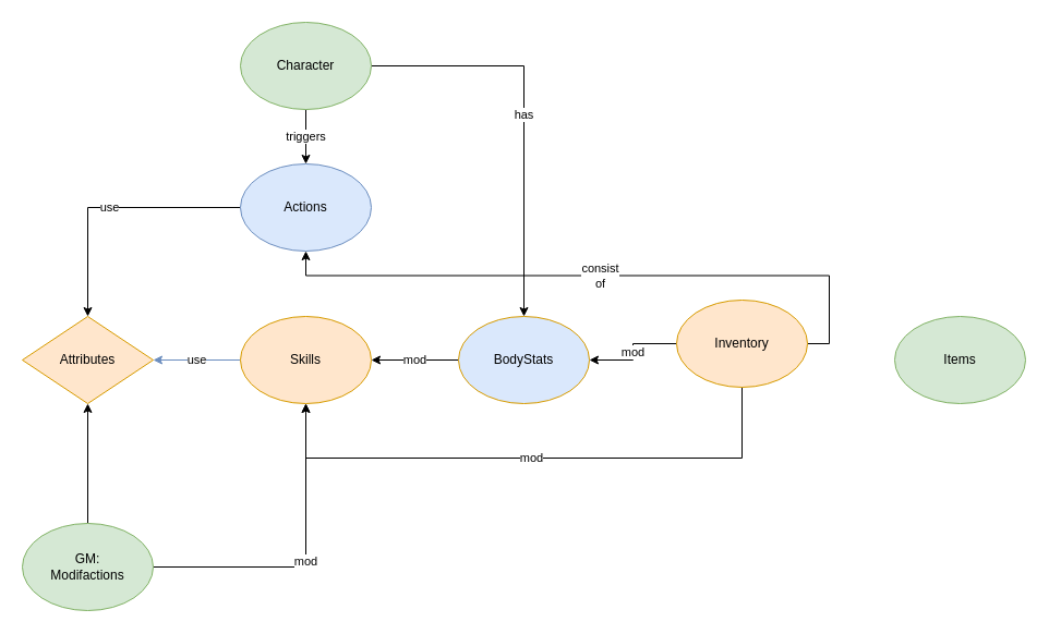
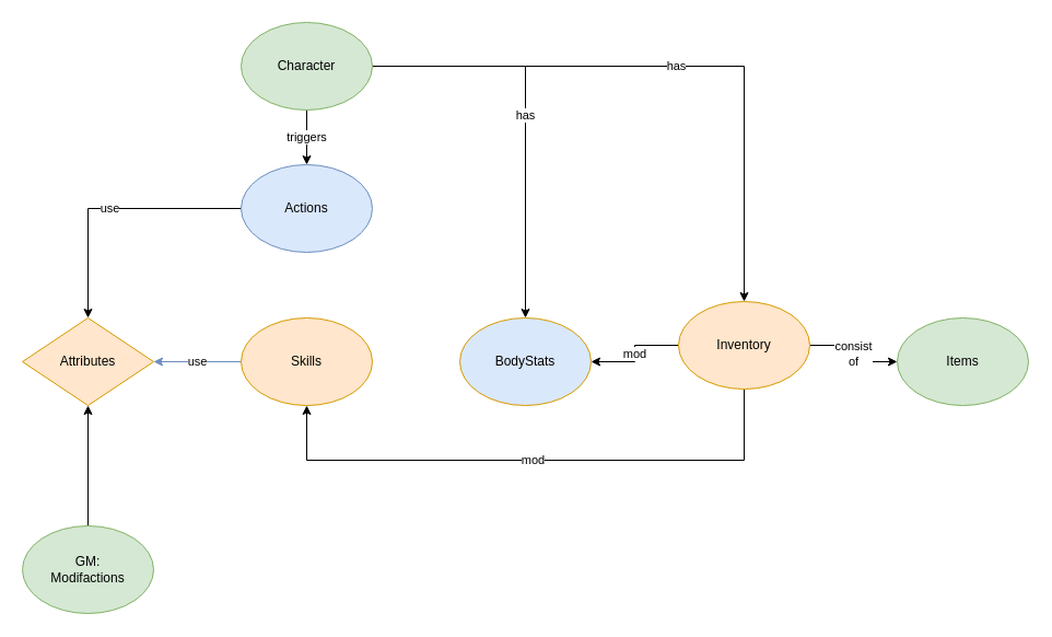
  <mxCell id="0" />
  <mxCell id="1" parent="0" />
  <mxCell id="2" value="triggers" style="edgeStyle=orthogonalEdgeStyle;rounded=0;orthogonalLoop=1;jettySize=auto;html=1;" edge="1" parent="1" source="5" target="14"><mxGeometry relative="1" as="geometry" /></mxCell>
  <mxCell id="3" value="has" style="edgeStyle=orthogonalEdgeStyle;rounded=0;orthogonalLoop=1;jettySize=auto;html=1;" edge="1" parent="1" source="5" target="12"><mxGeometry relative="1" as="geometry" /></mxCell>
+ <mxCell id="4" value="has" style="edgeStyle=orthogonalEdgeStyle;rounded=0;orthogonalLoop=1;jettySize=auto;html=1;" edge="1" parent="1" source="5" target="9"><mxGeometry relative="1" as="geometry" /></mxCell>
  <mxCell id="5" value="Character" style="ellipse;whiteSpace=wrap;html=1;fillColor=#d5e8d4;strokeColor=#82b366;" vertex="1" parent="1"><mxGeometry x="220" y="20" width="120" height="80" as="geometry" /></mxCell>
  <mxCell id="6" value="mod" style="edgeStyle=orthogonalEdgeStyle;rounded=0;orthogonalLoop=1;jettySize=auto;html=1;" edge="1" parent="1" source="9" target="12"><mxGeometry relative="1" as="geometry" /></mxCell>
  <mxCell id="7" value="mod" style="edgeStyle=orthogonalEdgeStyle;rounded=0;orthogonalLoop=1;jettySize=auto;html=1;exitX=0.5;exitY=1;exitDx=0;exitDy=0;entryX=0.5;entryY=1;entryDx=0;entryDy=0;" edge="1" parent="1" source="9" target="16"><mxGeometry relative="1" as="geometry"><Array as="points"><mxPoint x="680" y="420" /><mxPoint x="280" y="420" /></Array></mxGeometry></mxCell>
- <mxCell id="8" value="consist&lt;br&gt;of" style="edgeStyle=orthogonalEdgeStyle;rounded=0;orthogonalLoop=1;jettySize=auto;html=1;exitX=1;exitY=0.5;exitDx=0;exitDy=0;" edge="1" parent="1" source="9" target="14"><mxGeometry relative="1" as="geometry" /></mxCell>
+ <mxCell id="8" value="consist&lt;br&gt;of" style="edgeStyle=orthogonalEdgeStyle;rounded=0;orthogonalLoop=1;jettySize=auto;html=1;exitX=1;exitY=0.5;exitDx=0;exitDy=0;" edge="1" parent="1" source="9" target="10"><mxGeometry relative="1" as="geometry" /></mxCell>
  <mxCell id="9" value="Inventory" style="ellipse;whiteSpace=wrap;html=1;fillColor=#ffe6cc;strokeColor=#d79b00;" vertex="1" parent="1"><mxGeometry x="620" y="275" width="120" height="80" as="geometry" /></mxCell>
  <mxCell id="10" value="Items" style="ellipse;whiteSpace=wrap;html=1;fillColor=#d5e8d4;strokeColor=#82b366;" vertex="1" parent="1"><mxGeometry x="820" y="290" width="120" height="80" as="geometry" /></mxCell>
- <mxCell id="11" value="mod" style="edgeStyle=orthogonalEdgeStyle;rounded=0;orthogonalLoop=1;jettySize=auto;html=1;" edge="1" parent="1" source="12" target="16"><mxGeometry relative="1" as="geometry" /></mxCell>
  <mxCell id="12" value="BodyStats" style="ellipse;whiteSpace=wrap;html=1;fillColor=#dae8fc;strokeColor=#d79b00;" vertex="1" parent="1"><mxGeometry x="420" y="290" width="120" height="80" as="geometry" /></mxCell>
  <mxCell id="13" value="use" style="edgeStyle=orthogonalEdgeStyle;rounded=0;orthogonalLoop=1;jettySize=auto;html=1;" edge="1" parent="1" source="14" target="20"><mxGeometry relative="1" as="geometry" /></mxCell>
  <mxCell id="14" value="Actions" style="ellipse;whiteSpace=wrap;html=1;fillColor=#dae8fc;strokeColor=#6c8ebf;" vertex="1" parent="1"><mxGeometry x="220" y="150" width="120" height="80" as="geometry" /></mxCell>
  <mxCell id="15" value="use" style="edgeStyle=orthogonalEdgeStyle;rounded=0;orthogonalLoop=1;jettySize=auto;html=1;fillColor=#dae8fc;strokeColor=#6c8ebf;" edge="1" parent="1" source="16" target="20"><mxGeometry relative="1" as="geometry" /></mxCell>
  <mxCell id="16" value="Skills" style="ellipse;whiteSpace=wrap;html=1;fillColor=#ffe6cc;strokeColor=#d79b00;" vertex="1" parent="1"><mxGeometry x="220" y="290" width="120" height="80" as="geometry" /></mxCell>
- <mxCell id="17" value="mod" style="edgeStyle=orthogonalEdgeStyle;rounded=0;orthogonalLoop=1;jettySize=auto;html=1;" edge="1" parent="1" source="19" target="16"><mxGeometry relative="1" as="geometry"><mxPoint x="280" y="370" as="targetPoint" /></mxGeometry></mxCell>
  <mxCell id="18" style="edgeStyle=orthogonalEdgeStyle;rounded=0;orthogonalLoop=1;jettySize=auto;html=1;exitX=0.5;exitY=0;exitDx=0;exitDy=0;" edge="1" parent="1" source="19" target="20"><mxGeometry relative="1" as="geometry" /></mxCell>
  <mxCell id="19" value="GM:&lt;br&gt;Modifactions" style="ellipse;whiteSpace=wrap;html=1;fillColor=#d5e8d4;strokeColor=#82b366;" vertex="1" parent="1"><mxGeometry x="20" y="480" width="120" height="80" as="geometry" /></mxCell>
  <mxCell id="20" value="Attributes" style="rhombus;whiteSpace=wrap;html=1;fillColor=#ffe6cc;strokeColor=#d79b00;" vertex="1" parent="1"><mxGeometry x="20" y="290" width="120" height="80" as="geometry" /></mxCell>
